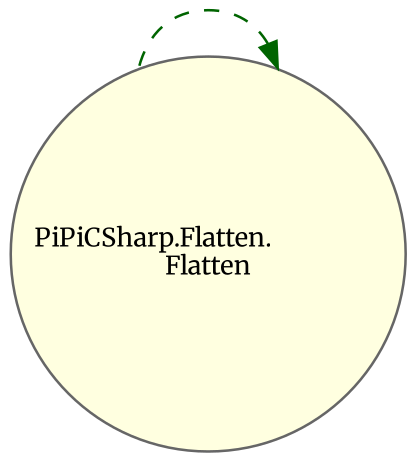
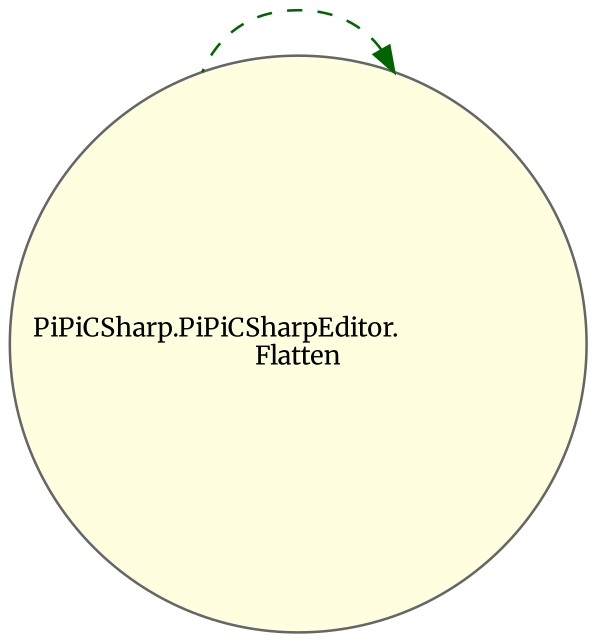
  digraph {
    rankdir=RL
    fontname=Merriweather
-   n1 [color=gray40 fillcolor=lightyellow fontcolor=black fontname=Merriweather fontsize=10 height=0.2 label="PiPiCSharp.Flatten.\lFlatten" shape=circle style=filled width=0.4]
+   n1 [color=gray40 fillcolor=lightyellow fontcolor=black fontname=Merriweather fontsize=10 height=0.2 label="PiPiCSharp.PiPiCSharpEditor.\lFlatten" shape=circle style=filled width=0.4]
    n1 -> n1 [color=darkgreen dir=back fontname=Merriweather fontsize=10 labelfontname=Helvetica labelfontsize=10 style=dashed]
  }
